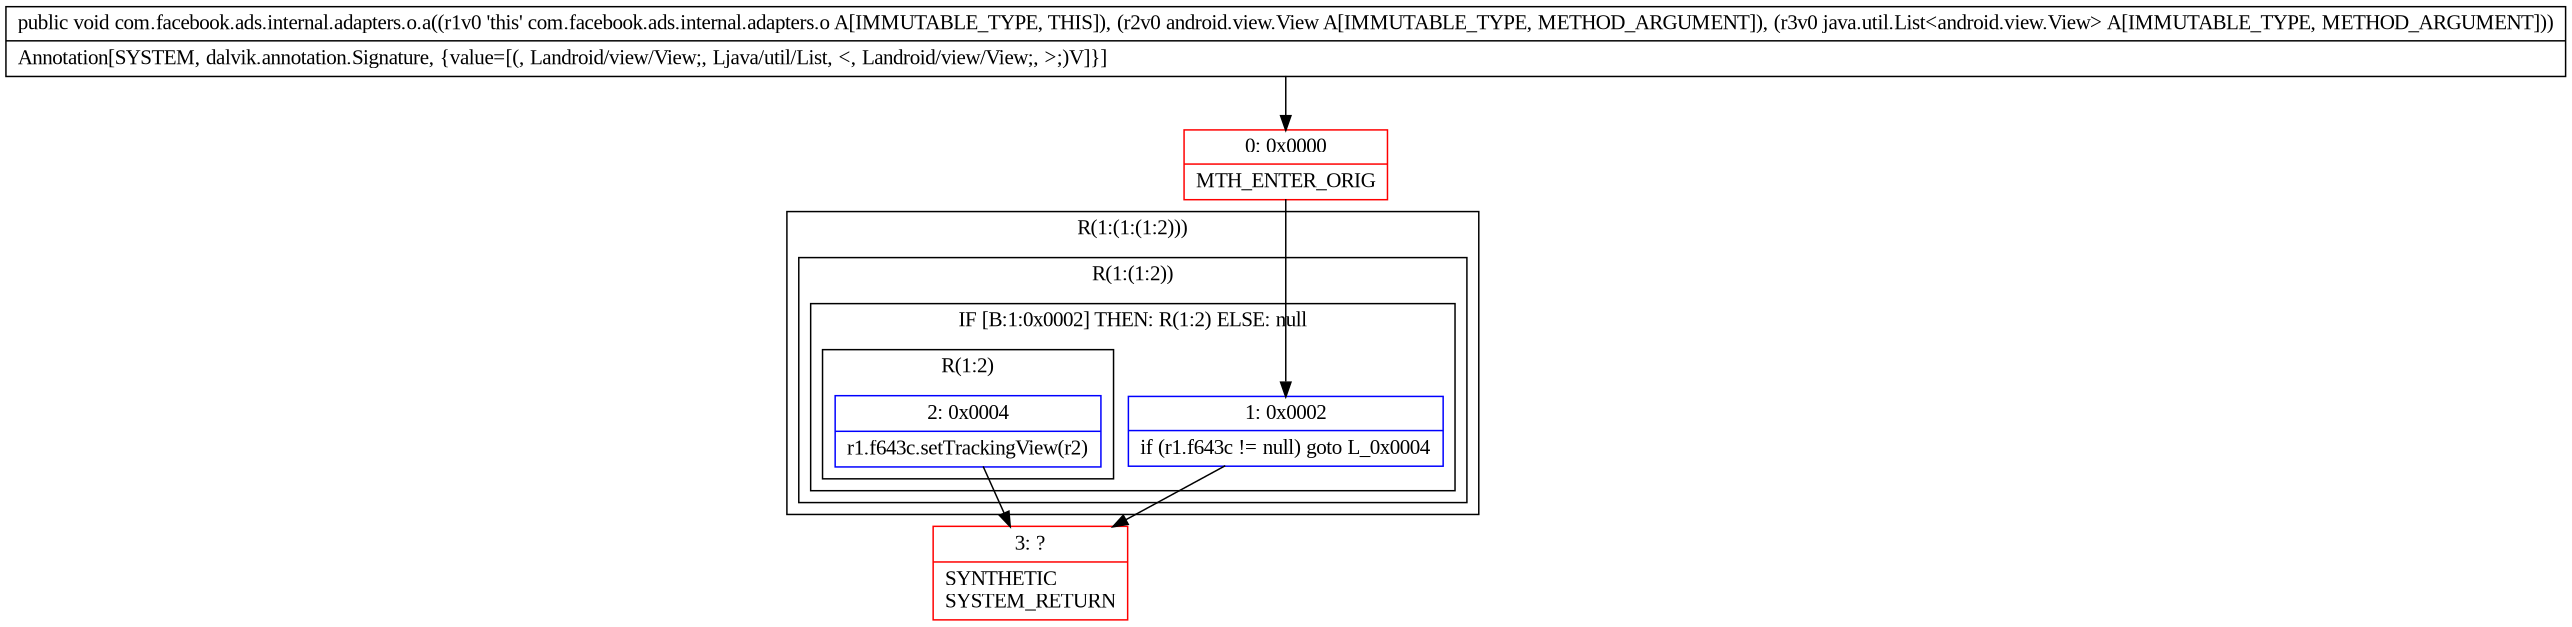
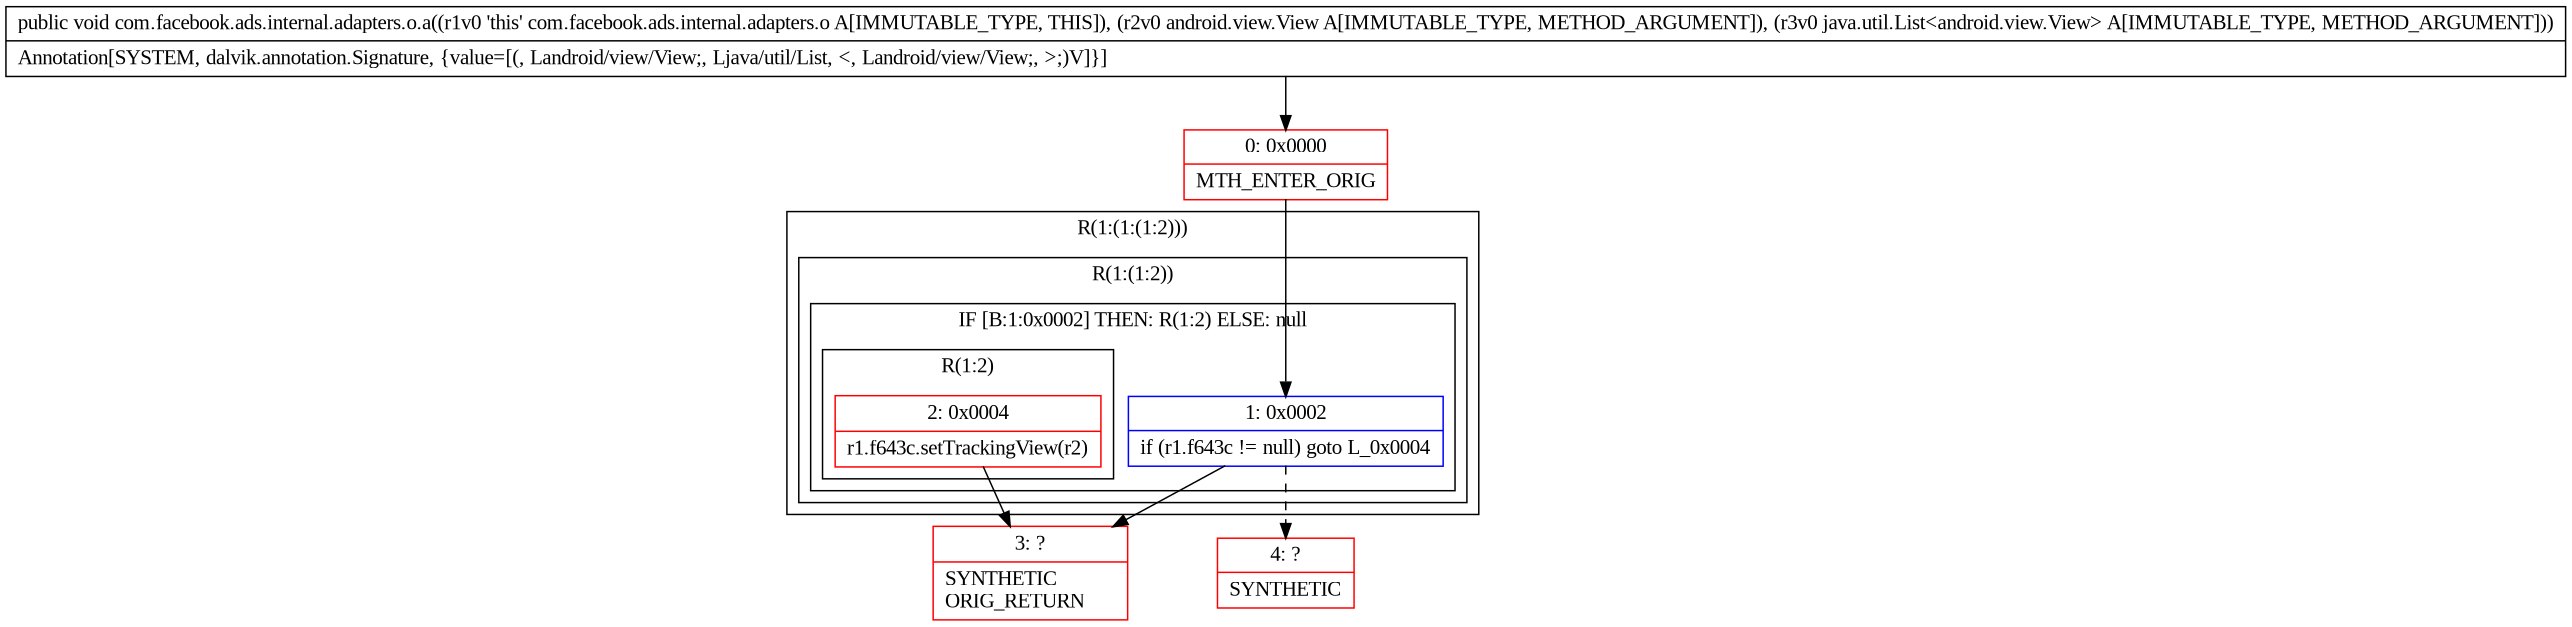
  digraph {
    fontname="Liberation Serif"
    node [color=red fontname="Liberation Serif" shape=record]
    edge [fontname="Liberation Serif"]
-   n1 [color=blue label="{2\:\ 0x0004|r1.f643c.setTrackingView(r2)\l}"]
+   n1 [label="{2\:\ 0x0004|r1.f643c.setTrackingView(r2)\l}"]
    n2 [color=blue label="{1\:\ 0x0002|if (r1.f643c != null) goto L_0x0004\l}"]
-   n3 [label="{3\:\ ?|SYNTHETIC\lSYSTEM_RETURN\l}"]
+   n3 [label="{3\:\ ?|SYNTHETIC\lORIG_RETURN\l}"]
+   n4 [label="{4\:\ ?|SYNTHETIC\l}"]
    n5 [label="{0\:\ 0x0000|MTH_ENTER_ORIG\l}"]
    n6 [label="{public void com.facebook.ads.internal.adapters.o.a((r1v0 'this' com.facebook.ads.internal.adapters.o A[IMMUTABLE_TYPE, THIS]), (r2v0 android.view.View A[IMMUTABLE_TYPE, METHOD_ARGUMENT]), (r3v0 java.util.List\<android.view.View\> A[IMMUTABLE_TYPE, METHOD_ARGUMENT]))  | Annotation[SYSTEM, dalvik.annotation.Signature, \{value=[(, Landroid\/view\/View;, Ljava\/util\/List, \<, Landroid\/view\/View;, \>;)V]\}]\l}" color=""]
    subgraph cluster_1 {
      label="R(1:(1:(1:2)))"
      subgraph cluster_2 {
        label="R(1:(1:2))"
        subgraph cluster_3 {
          label="IF [B:1:0x0002] THEN: R(1:2) ELSE: null"
          n2
          subgraph cluster_4 {
            label="R(1:2)"
            n1
          }
        }
      }
    }
    n1 -> n3
    n2 -> n3
+   n2 -> n4 [style=dashed]
    n5 -> n2
    n6 -> n5
  }
